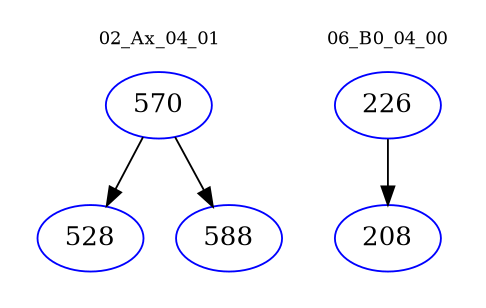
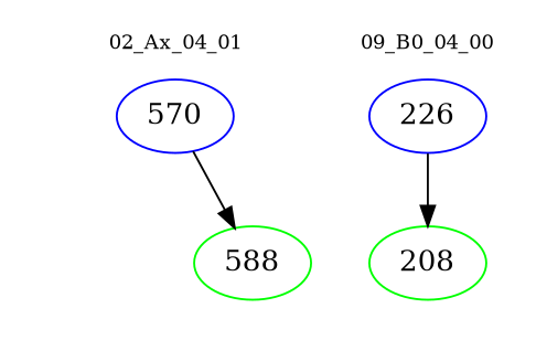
  digraph {
    node [color=blue]
    edge [color=black]
    n1 [label=570]
-   n2 [label=528]
-   n3 [label=588]
+   n3 [color=green label=588]
    n4 [label=226]
-   n5 [label=208]
+   n5 [color=green label=208]
    subgraph cluster_1 {
      color=white
      fontsize=10
      label="02_Ax_04_01"
      n1
-     n2
      n3
    }
    subgraph cluster_2 {
      color=white
      fontsize=10
-     label="06_B0_04_00"
+     label="09_B0_04_00"
      n4
      n5
    }
-   n1 -> n2
    n1 -> n3
    n4 -> n5
  }
